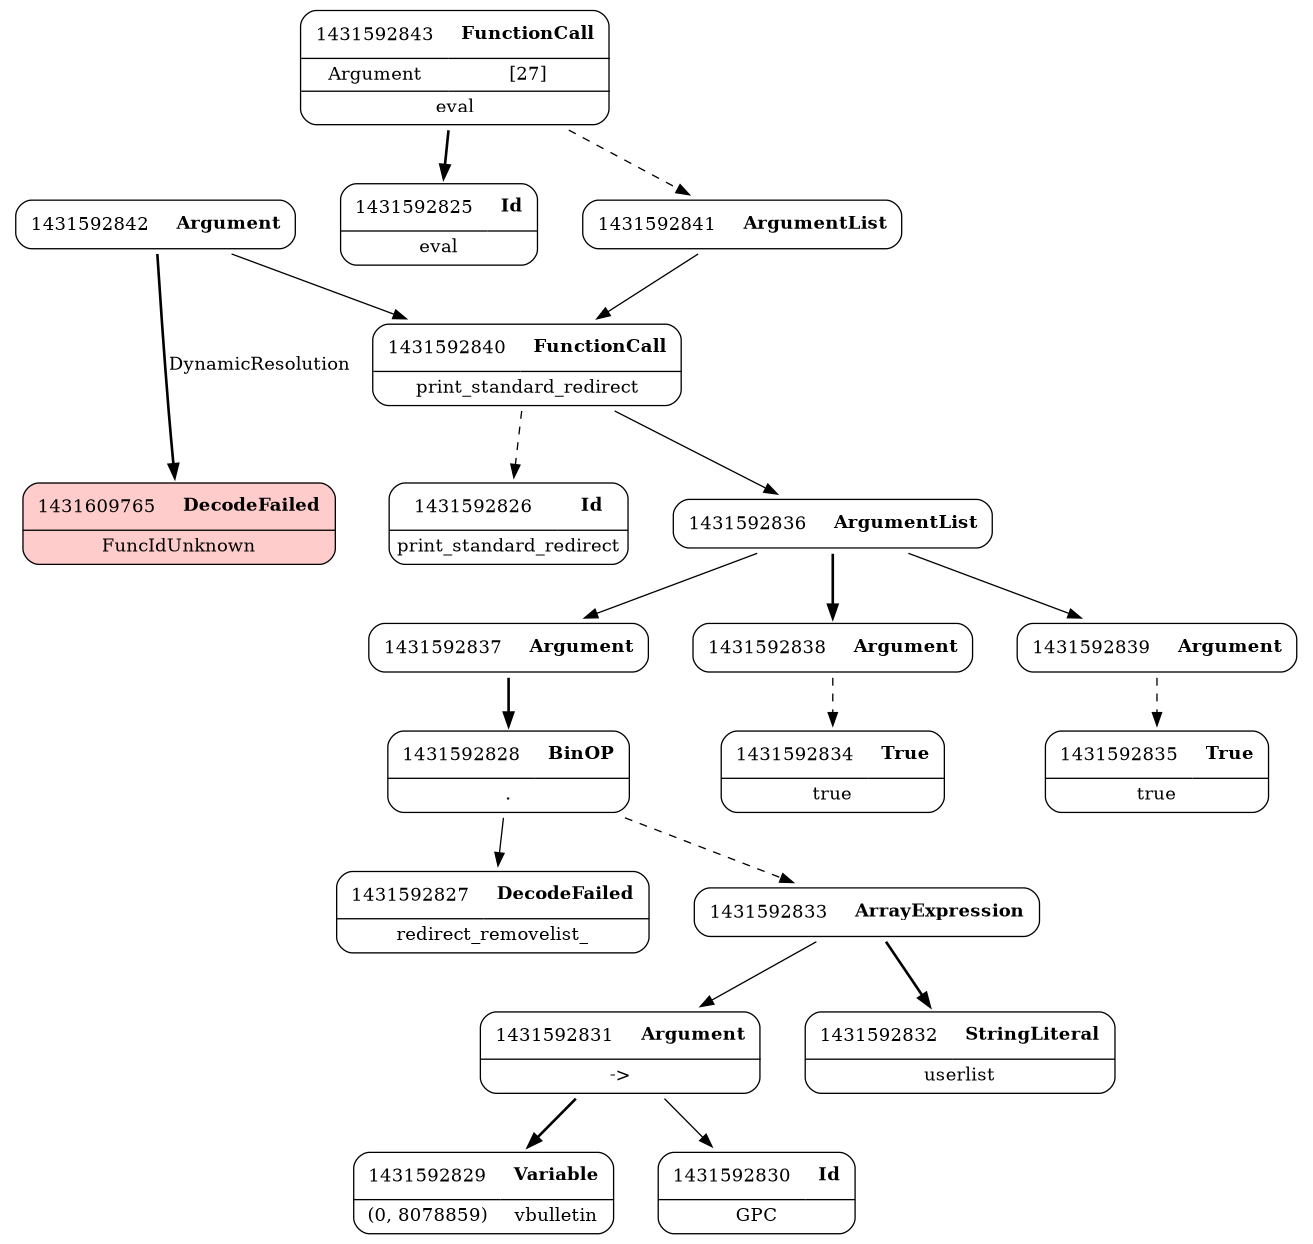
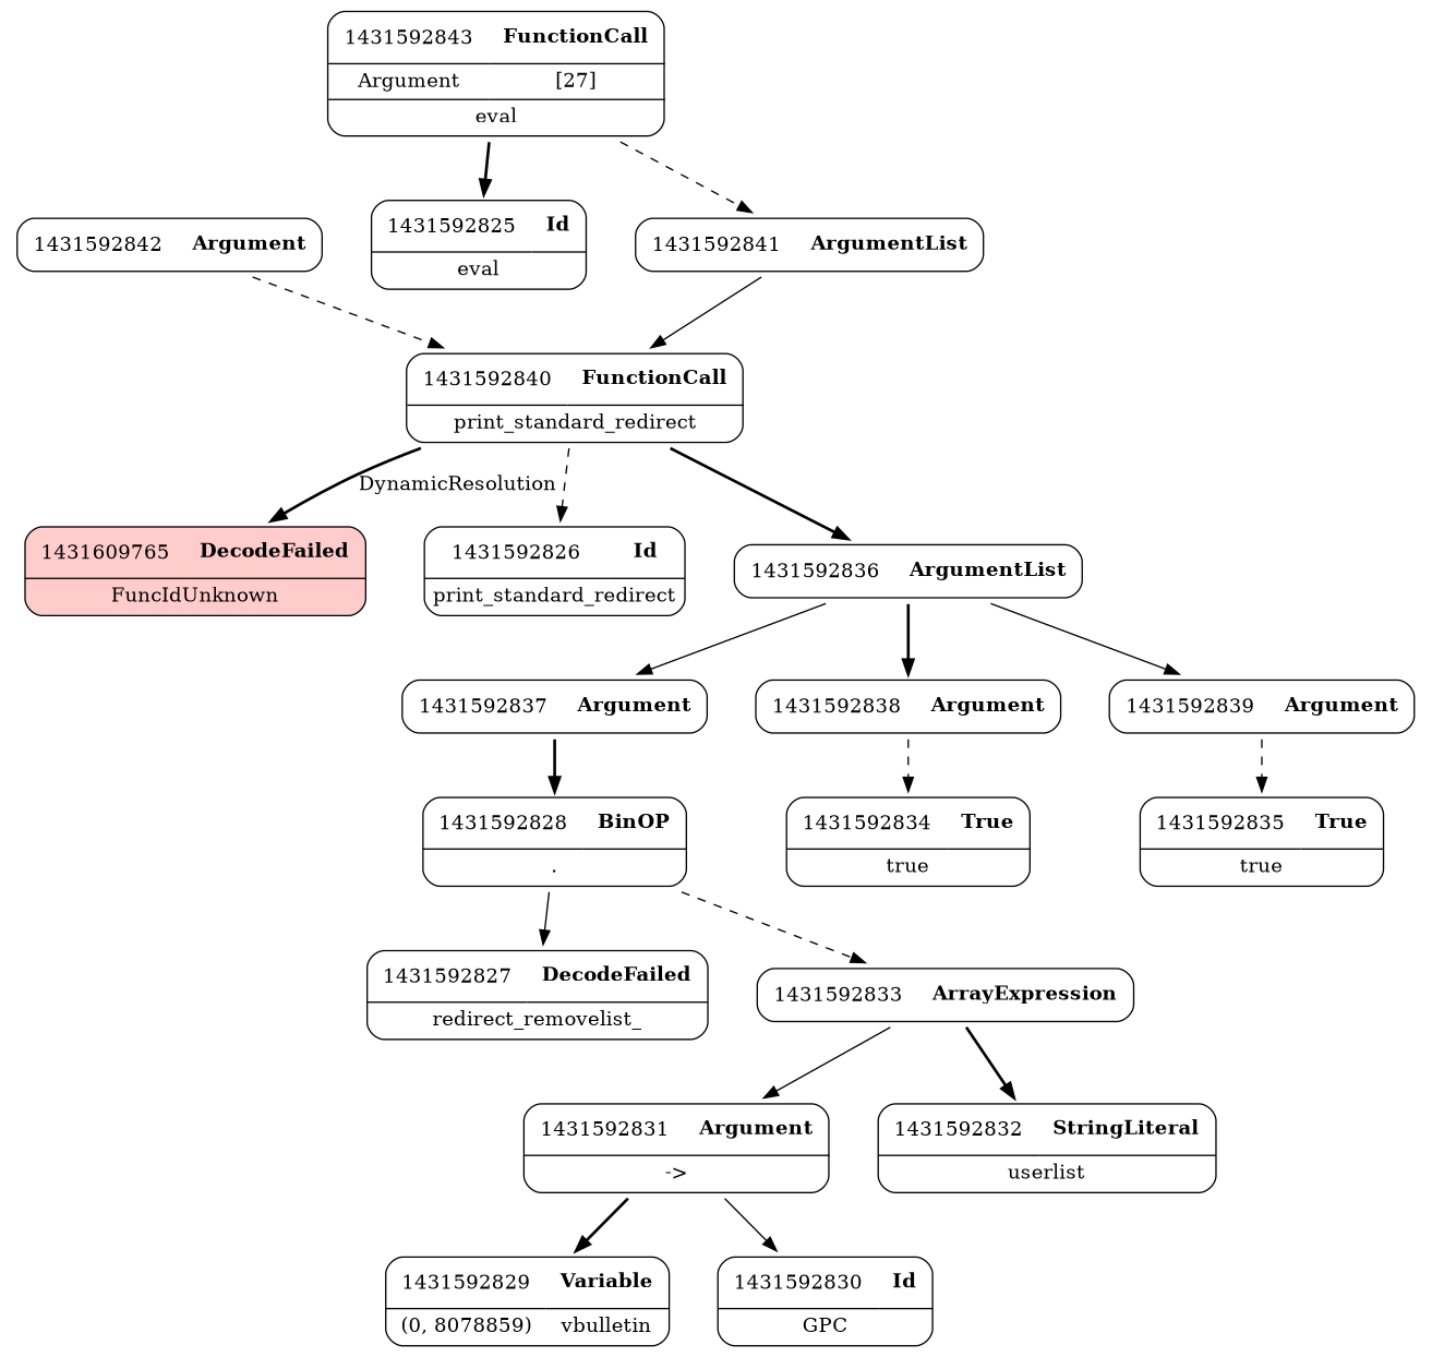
  digraph {
    node [shape=none]
    edge [style=bold weight=2]
    n1 [label=<<TABLE border='1' cellspacing='0' cellpadding='10' style='rounded' ><TR><TD border='0'>1431592828</TD><TD border='0'><B>BinOP</B></TD></TR><HR/><TR><TD border='0' cellpadding='5' colspan='2'>.</TD></TR></TABLE>>]
    n2 [label=<<TABLE border='1' cellspacing='0' cellpadding='10' style='rounded' ><TR><TD border='0'>1431592827</TD><TD border='0'><B>DecodeFailed</B></TD></TR><HR/><TR><TD border='0' cellpadding='5' colspan='2'>redirect_removelist_</TD></TR></TABLE>>]
    n3 [label=<<TABLE border='1' cellspacing='0' cellpadding='10' style='rounded' ><TR><TD border='0'>1431592833</TD><TD border='0'><B>ArrayExpression</B></TD></TR></TABLE>>]
    n4 [label=<<TABLE border='1' cellspacing='0' cellpadding='10' style='rounded' ><TR><TD border='0'>1431592831</TD><TD border='0'><B>Argument</B></TD></TR><HR/><TR><TD border='0' cellpadding='5' colspan='2'>-&gt;</TD></TR></TABLE>>]
    n5 [label=<<TABLE border='1' cellspacing='0' cellpadding='10' style='rounded' ><TR><TD border='0'>1431592832</TD><TD border='0'><B>StringLiteral</B></TD></TR><HR/><TR><TD border='0' cellpadding='5' colspan='2'>userlist</TD></TR></TABLE>>]
    n6 [label=<<TABLE border='1' cellspacing='0' cellpadding='10' style='rounded' ><TR><TD border='0'>1431592829</TD><TD border='0'><B>Variable</B></TD></TR><HR/><TR><TD border='0' cellpadding='5'>(0, 8078859)</TD><TD border='0' cellpadding='5'>vbulletin</TD></TR></TABLE>>]
    n7 [label=<<TABLE border='1' cellspacing='0' cellpadding='10' style='rounded' ><TR><TD border='0'>1431592830</TD><TD border='0'><B>Id</B></TD></TR><HR/><TR><TD border='0' cellpadding='5' colspan='2'>GPC</TD></TR></TABLE>>]
    n8 [label=<<TABLE border='1' cellspacing='0' cellpadding='10' style='rounded' ><TR><TD border='0'>1431592825</TD><TD border='0'><B>Id</B></TD></TR><HR/><TR><TD border='0' cellpadding='5' colspan='2'>eval</TD></TR></TABLE>>]
    n9 [label=<<TABLE border='1' cellspacing='0' cellpadding='10' style='rounded' ><TR><TD border='0'>1431592826</TD><TD border='0'><B>Id</B></TD></TR><HR/><TR><TD border='0' cellpadding='5' colspan='2'>print_standard_redirect</TD></TR></TABLE>>]
    n10 [label=<<TABLE border='1' cellspacing='0' cellpadding='10' style='rounded' ><TR><TD border='0'>1431592836</TD><TD border='0'><B>ArgumentList</B></TD></TR></TABLE>>]
    n11 [label=<<TABLE border='1' cellspacing='0' cellpadding='10' style='rounded' ><TR><TD border='0'>1431592837</TD><TD border='0'><B>Argument</B></TD></TR></TABLE>>]
    n12 [label=<<TABLE border='1' cellspacing='0' cellpadding='10' style='rounded' ><TR><TD border='0'>1431592838</TD><TD border='0'><B>Argument</B></TD></TR></TABLE>>]
    n13 [label=<<TABLE border='1' cellspacing='0' cellpadding='10' style='rounded' ><TR><TD border='0'>1431592839</TD><TD border='0'><B>Argument</B></TD></TR></TABLE>>]
    n14 [label=<<TABLE border='1' cellspacing='0' cellpadding='10' style='rounded' ><TR><TD border='0'>1431592834</TD><TD border='0'><B>True</B></TD></TR><HR/><TR><TD border='0' cellpadding='5' colspan='2'>true</TD></TR></TABLE>>]
    n15 [label=<<TABLE border='1' cellspacing='0' cellpadding='10' style='rounded' ><TR><TD border='0'>1431592835</TD><TD border='0'><B>True</B></TD></TR><HR/><TR><TD border='0' cellpadding='5' colspan='2'>true</TD></TR></TABLE>>]
    n16 [label=<<TABLE border='1' cellspacing='0' cellpadding='10' style='rounded' bgcolor='#FFCCCC' ><TR><TD border='0'>1431609765</TD><TD border='0'><B>DecodeFailed</B></TD></TR><HR/><TR><TD border='0' cellpadding='5' colspan='2'>FuncIdUnknown</TD></TR></TABLE>>]
    n17 [label=<<TABLE border='1' cellspacing='0' cellpadding='10' style='rounded' ><TR><TD border='0'>1431592840</TD><TD border='0'><B>FunctionCall</B></TD></TR><HR/><TR><TD border='0' cellpadding='5' colspan='2'>print_standard_redirect</TD></TR></TABLE>>]
    n18 [label=<<TABLE border='1' cellspacing='0' cellpadding='10' style='rounded' ><TR><TD border='0'>1431592841</TD><TD border='0'><B>ArgumentList</B></TD></TR></TABLE>>]
    n19 [label=<<TABLE border='1' cellspacing='0' cellpadding='10' style='rounded' ><TR><TD border='0'>1431592842</TD><TD border='0'><B>Argument</B></TD></TR></TABLE>>]
    n20 [label=<<TABLE border='1' cellspacing='0' cellpadding='10' style='rounded' ><TR><TD border='0'>1431592843</TD><TD border='0'><B>FunctionCall</B></TD></TR><HR/><TR><TD border='0' cellpadding='5'>Argument</TD><TD border='0' cellpadding='5'>[27]</TD></TR><HR/><TR><TD border='0' cellpadding='5' colspan='2'>eval</TD></TR></TABLE>>]
    n1 -> n2 [style=solid]
    n1 -> n3 [style=dashed]
    n3 -> n4 [style=solid]
    n3 -> n5
    n4 -> n6
    n4 -> n7 [style=solid]
    n10 -> n11 [style=solid]
    n10 -> n12
    n10 -> n13 [style=solid]
    n11 -> n1
    n12 -> n14 [style=dashed]
    n13 -> n15 [style=dashed]
    n17 -> n9 [style=dashed]
-   n17 -> n10 [style=solid]
+   n17 -> n10
    n18 -> n17 [style=solid]
-   n19 -> n16 [label=DynamicResolution weight=""]
-   n19 -> n17 [style=solid]
+   n17 -> n16 [label=DynamicResolution weight=""]
+   n19 -> n17 [style=dashed]
    n20 -> n8
    n20 -> n18 [style=dashed]
  }
